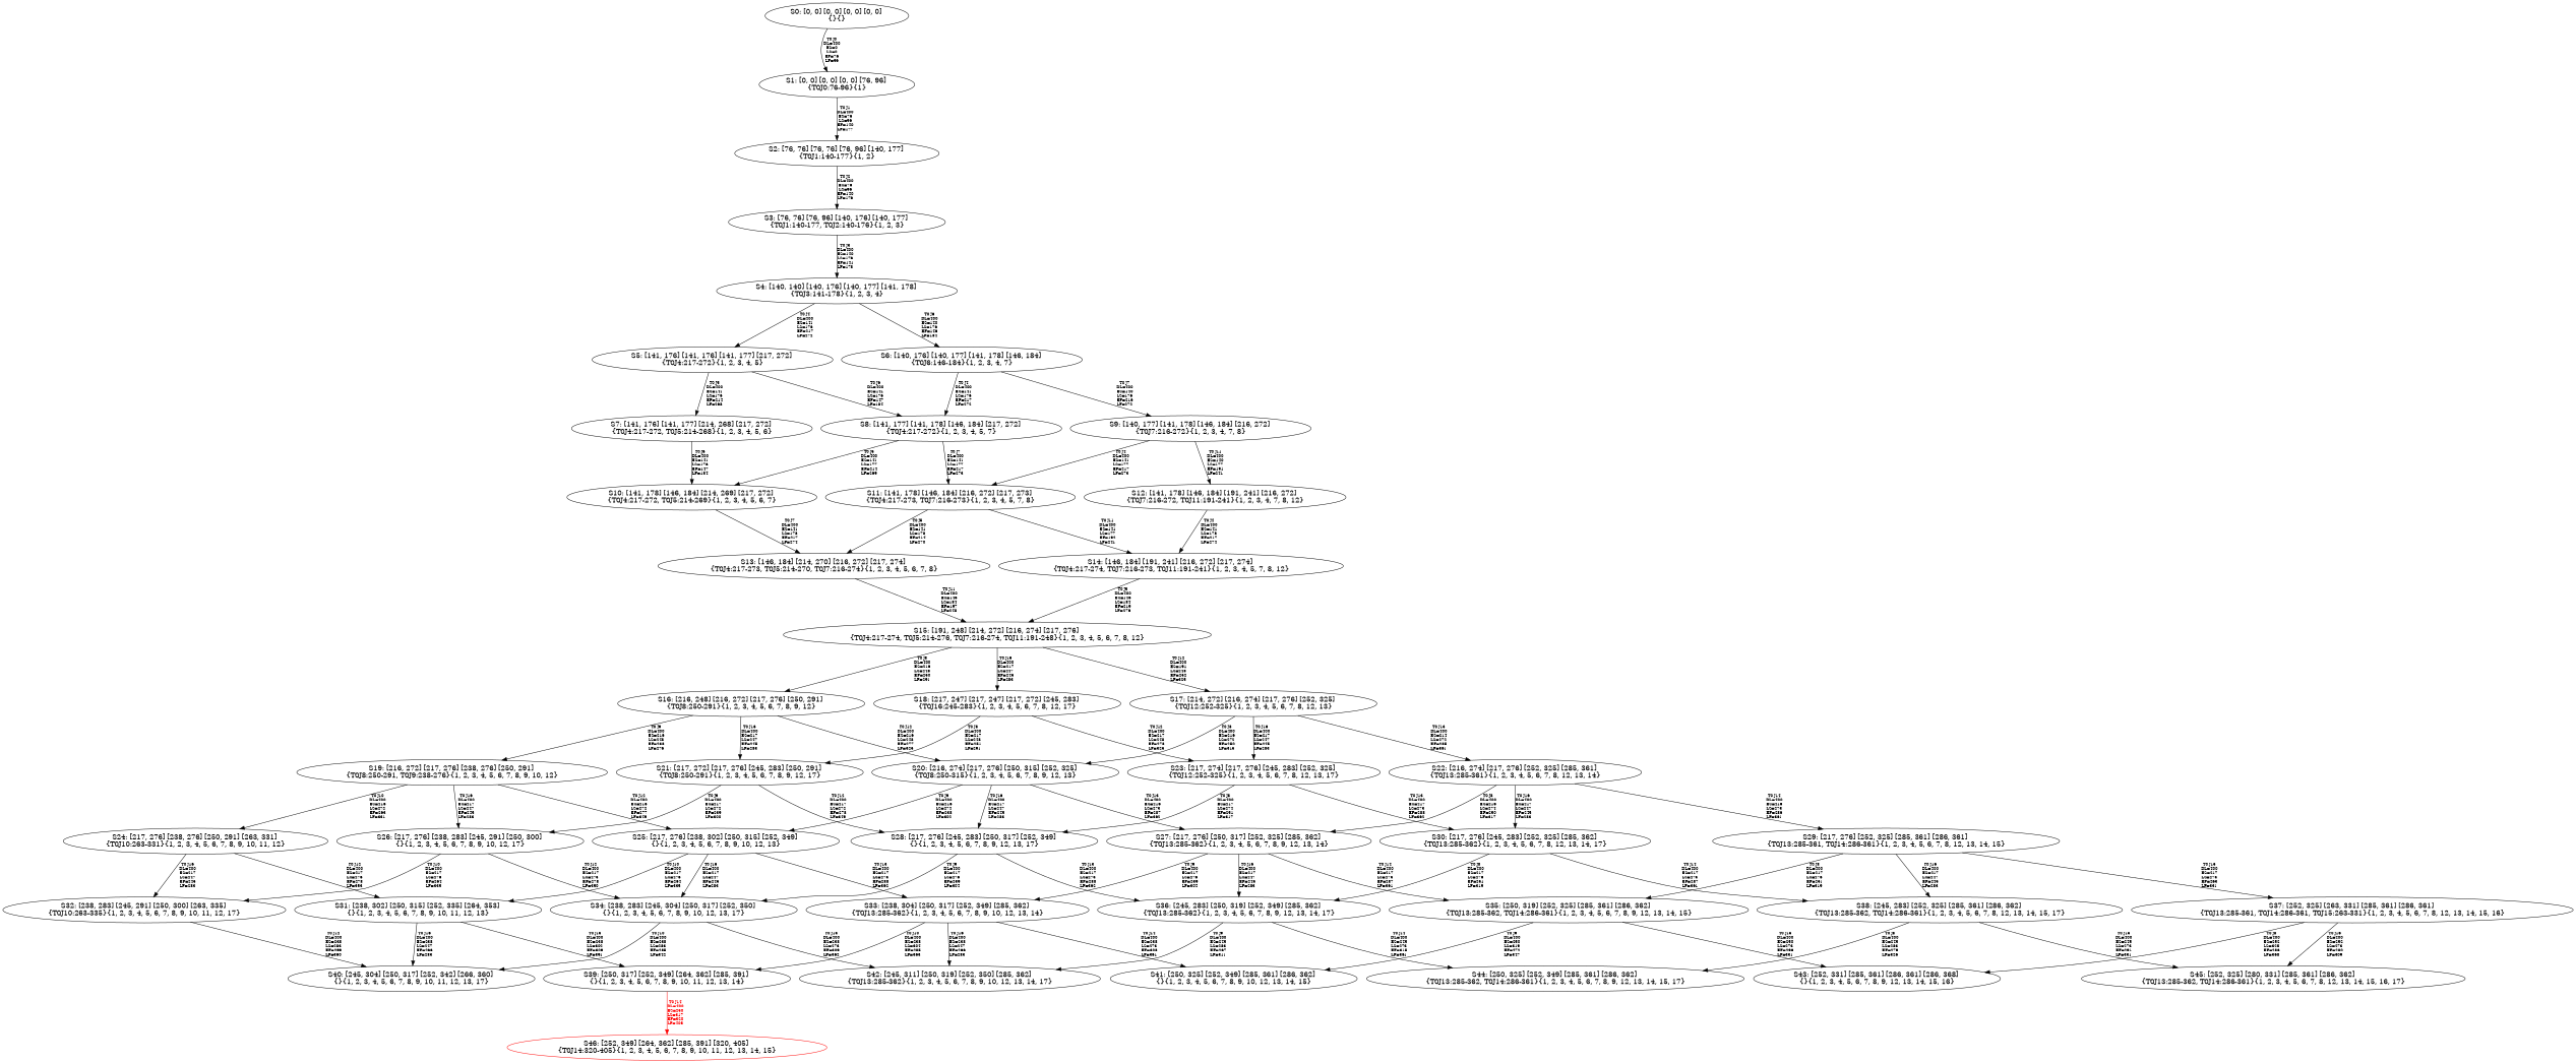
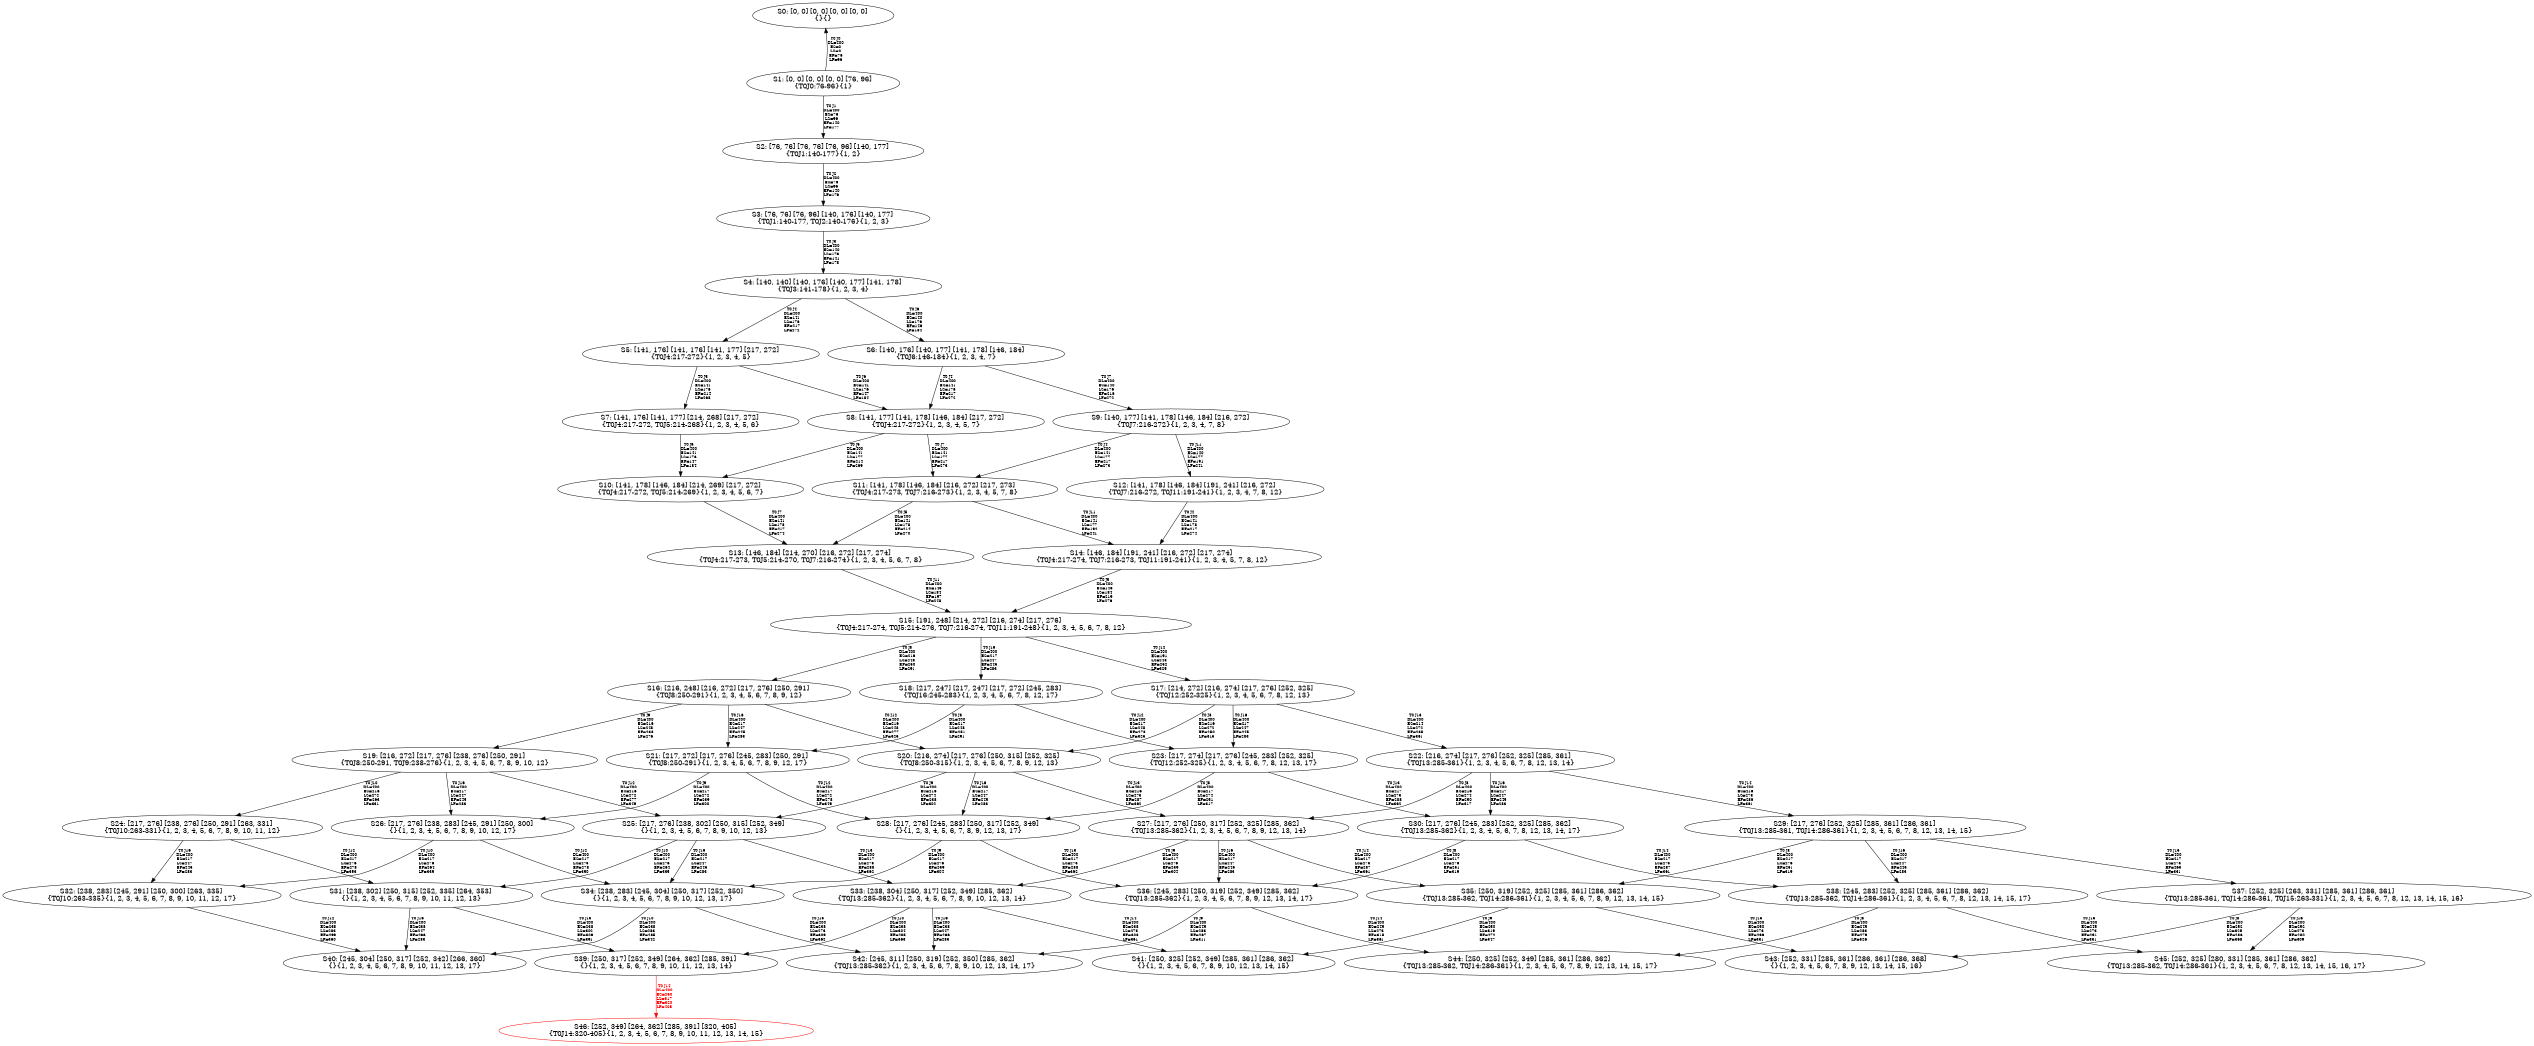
  digraph {
    edge [fontsize=8]
    n1 [label="S0: [0, 0] [0, 0] [0, 0] [0, 0] \n{}{}"]
    n2 [label="S1: [0, 0] [0, 0] [0, 0] [76, 96] \n{T0J0:76-96}{1}"]
    n3 [label="S2: [76, 76] [76, 76] [76, 96] [140, 177] \n{T0J1:140-177}{1, 2}"]
    n4 [label="S3: [76, 76] [76, 96] [140, 176] [140, 177] \n{T0J1:140-177, T0J2:140-176}{1, 2, 3}"]
    n5 [label="S4: [140, 140] [140, 176] [140, 177] [141, 178] \n{T0J3:141-178}{1, 2, 3, 4}"]
    n6 [label="S5: [141, 176] [141, 176] [141, 177] [217, 272] \n{T0J4:217-272}{1, 2, 3, 4, 5}"]
    n7 [label="S6: [140, 176] [140, 177] [141, 178] [146, 184] \n{T0J6:146-184}{1, 2, 3, 4, 7}"]
    n8 [label="S7: [141, 176] [141, 177] [214, 268] [217, 272] \n{T0J4:217-272, T0J5:214-268}{1, 2, 3, 4, 5, 6}"]
    n9 [label="S8: [141, 177] [141, 178] [146, 184] [217, 272] \n{T0J4:217-272}{1, 2, 3, 4, 5, 7}"]
    n10 [label="S9: [140, 177] [141, 178] [146, 184] [216, 272] \n{T0J7:216-272}{1, 2, 3, 4, 7, 8}"]
    n11 [label="S10: [141, 178] [146, 184] [214, 269] [217, 272] \n{T0J4:217-272, T0J5:214-269}{1, 2, 3, 4, 5, 6, 7}"]
    n12 [label="S11: [141, 178] [146, 184] [216, 272] [217, 273] \n{T0J4:217-273, T0J7:216-273}{1, 2, 3, 4, 5, 7, 8}"]
    n13 [label="S12: [141, 178] [146, 184] [191, 241] [216, 272] \n{T0J7:216-272, T0J11:191-241}{1, 2, 3, 4, 7, 8, 12}"]
    n14 [label="S13: [146, 184] [214, 270] [216, 272] [217, 274] \n{T0J4:217-273, T0J5:214-270, T0J7:216-274}{1, 2, 3, 4, 5, 6, 7, 8}"]
    n15 [label="S14: [146, 184] [191, 241] [216, 272] [217, 274] \n{T0J4:217-274, T0J7:216-273, T0J11:191-241}{1, 2, 3, 4, 5, 7, 8, 12}"]
    n16 [label="S15: [191, 248] [214, 272] [216, 274] [217, 276] \n{T0J4:217-274, T0J5:214-276, T0J7:216-274, T0J11:191-248}{1, 2, 3, 4, 5, 6, 7, 8, 12}"]
    n17 [label="S16: [216, 248] [216, 272] [217, 276] [250, 291] \n{T0J8:250-291}{1, 2, 3, 4, 5, 6, 7, 8, 9, 12}"]
    n18 [label="S17: [214, 272] [216, 274] [217, 276] [252, 325] \n{T0J12:252-325}{1, 2, 3, 4, 5, 6, 7, 8, 12, 13}"]
    n19 [label="S18: [217, 247] [217, 247] [217, 272] [245, 283] \n{T0J16:245-283}{1, 2, 3, 4, 5, 6, 7, 8, 12, 17}"]
    n20 [label="S19: [216, 272] [217, 276] [238, 276] [250, 291] \n{T0J8:250-291, T0J9:238-276}{1, 2, 3, 4, 5, 6, 7, 8, 9, 10, 12}"]
    n21 [label="S20: [216, 274] [217, 276] [250, 315] [252, 325] \n{T0J8:250-315}{1, 2, 3, 4, 5, 6, 7, 8, 9, 12, 13}"]
    n22 [label="S21: [217, 272] [217, 276] [245, 283] [250, 291] \n{T0J8:250-291}{1, 2, 3, 4, 5, 6, 7, 8, 9, 12, 17}"]
    n23 [label="S22: [216, 274] [217, 276] [252, 325] [285, 361] \n{T0J13:285-361}{1, 2, 3, 4, 5, 6, 7, 8, 12, 13, 14}"]
    n24 [label="S23: [217, 274] [217, 276] [245, 283] [252, 325] \n{T0J12:252-325}{1, 2, 3, 4, 5, 6, 7, 8, 12, 13, 17}"]
    n25 [label="S24: [217, 276] [238, 276] [250, 291] [263, 331] \n{T0J10:263-331}{1, 2, 3, 4, 5, 6, 7, 8, 9, 10, 11, 12}"]
    n26 [label="S25: [217, 276] [238, 302] [250, 315] [252, 349] \n{}{1, 2, 3, 4, 5, 6, 7, 8, 9, 10, 12, 13}"]
    n27 [label="S26: [217, 276] [238, 283] [245, 291] [250, 300] \n{}{1, 2, 3, 4, 5, 6, 7, 8, 9, 10, 12, 17}"]
    n28 [label="S27: [217, 276] [250, 317] [252, 325] [285, 362] \n{T0J13:285-362}{1, 2, 3, 4, 5, 6, 7, 8, 9, 12, 13, 14}"]
    n29 [label="S28: [217, 276] [245, 283] [250, 317] [252, 349] \n{}{1, 2, 3, 4, 5, 6, 7, 8, 9, 12, 13, 17}"]
    n30 [label="S29: [217, 276] [252, 325] [285, 361] [286, 361] \n{T0J13:285-361, T0J14:286-361}{1, 2, 3, 4, 5, 6, 7, 8, 12, 13, 14, 15}"]
    n31 [label="S30: [217, 276] [245, 283] [252, 325] [285, 362] \n{T0J13:285-362}{1, 2, 3, 4, 5, 6, 7, 8, 12, 13, 14, 17}"]
    n32 [label="S31: [238, 302] [250, 315] [252, 335] [264, 353] \n{}{1, 2, 3, 4, 5, 6, 7, 8, 9, 10, 11, 12, 13}"]
    n33 [label="S32: [238, 283] [245, 291] [250, 300] [263, 335] \n{T0J10:263-335}{1, 2, 3, 4, 5, 6, 7, 8, 9, 10, 11, 12, 17}"]
    n34 [label="S33: [238, 304] [250, 317] [252, 349] [285, 362] \n{T0J13:285-362}{1, 2, 3, 4, 5, 6, 7, 8, 9, 10, 12, 13, 14}"]
    n35 [label="S34: [238, 283] [245, 304] [250, 317] [252, 350] \n{}{1, 2, 3, 4, 5, 6, 7, 8, 9, 10, 12, 13, 17}"]
    n36 [label="S35: [250, 319] [252, 325] [285, 361] [286, 362] \n{T0J13:285-362, T0J14:286-361}{1, 2, 3, 4, 5, 6, 7, 8, 9, 12, 13, 14, 15}"]
    n37 [label="S36: [245, 283] [250, 319] [252, 349] [285, 362] \n{T0J13:285-362}{1, 2, 3, 4, 5, 6, 7, 8, 9, 12, 13, 14, 17}"]
    n38 [label="S37: [252, 325] [263, 331] [285, 361] [286, 361] \n{T0J13:285-361, T0J14:286-361, T0J15:263-331}{1, 2, 3, 4, 5, 6, 7, 8, 12, 13, 14, 15, 16}"]
    n39 [label="S38: [245, 283] [252, 325] [285, 361] [286, 362] \n{T0J13:285-362, T0J14:286-361}{1, 2, 3, 4, 5, 6, 7, 8, 12, 13, 14, 15, 17}"]
    n40 [label="S39: [250, 317] [252, 349] [264, 362] [285, 391] \n{}{1, 2, 3, 4, 5, 6, 7, 8, 9, 10, 11, 12, 13, 14}"]
    n41 [label="S40: [245, 304] [250, 317] [252, 342] [266, 360] \n{}{1, 2, 3, 4, 5, 6, 7, 8, 9, 10, 11, 12, 13, 17}"]
    n42 [label="S41: [250, 325] [252, 349] [285, 361] [286, 362] \n{}{1, 2, 3, 4, 5, 6, 7, 8, 9, 10, 12, 13, 14, 15}"]
    n43 [label="S42: [245, 311] [250, 319] [252, 350] [285, 362] \n{T0J13:285-362}{1, 2, 3, 4, 5, 6, 7, 8, 9, 10, 12, 13, 14, 17}"]
    n44 [label="S43: [252, 331] [285, 361] [286, 361] [286, 368] \n{}{1, 2, 3, 4, 5, 6, 7, 8, 9, 12, 13, 14, 15, 16}"]
    n45 [label="S44: [250, 325] [252, 349] [285, 361] [286, 362] \n{T0J13:285-362, T0J14:286-361}{1, 2, 3, 4, 5, 6, 7, 8, 9, 12, 13, 14, 15, 17}"]
    n46 [label="S45: [252, 325] [280, 331] [285, 361] [286, 362] \n{T0J13:285-362, T0J14:286-361}{1, 2, 3, 4, 5, 6, 7, 8, 12, 13, 14, 15, 16, 17}"]
    n47 [color=Red label="S46: [252, 349] [264, 362] [285, 391] [320, 405] \n{T0J14:320-405}{1, 2, 3, 4, 5, 6, 7, 8, 9, 10, 11, 12, 13, 14, 15}"]
-   n1 -> n2 [label="T0 J0\nDL=400\nES=0\nLS=0\nEF=76\nLF=96"]
+   n2 -> n1 [label="T0 J0\nDL=400\nES=0\nLS=0\nEF=76\nLF=96"]
    n2 -> n3 [label="T0 J1\nDL=400\nES=76\nLS=96\nEF=140\nLF=177"]
    n3 -> n4 [label="T0 J2\nDL=400\nES=76\nLS=96\nEF=140\nLF=176"]
    n4 -> n5 [label="T0 J3\nDL=400\nES=140\nLS=176\nEF=141\nLF=178"]
    n5 -> n6 [label="T0 J4\nDL=400\nES=141\nLS=176\nEF=217\nLF=272"]
    n5 -> n7 [label="T0 J6\nDL=400\nES=140\nLS=176\nEF=146\nLF=184"]
    n6 -> n8 [label="T0 J5\nDL=400\nES=141\nLS=176\nEF=214\nLF=268"]
    n6 -> n9 [label="T0 J6\nDL=400\nES=141\nLS=176\nEF=147\nLF=184"]
    n7 -> n9 [label="T0 J4\nDL=400\nES=141\nLS=176\nEF=217\nLF=272"]
    n7 -> n10 [label="T0 J7\nDL=400\nES=140\nLS=176\nEF=216\nLF=272"]
    n8 -> n11 [label="T0 J6\nDL=400\nES=141\nLS=176\nEF=147\nLF=184"]
    n9 -> n11 [label="T0 J5\nDL=400\nES=141\nLS=177\nEF=214\nLF=269"]
    n9 -> n12 [label="T0 J7\nDL=400\nES=141\nLS=177\nEF=217\nLF=273"]
    n10 -> n12 [label="T0 J4\nDL=400\nES=141\nLS=177\nEF=217\nLF=273"]
    n10 -> n13 [label="T0 J11\nDL=400\nES=140\nLS=177\nEF=191\nLF=241"]
    n11 -> n14 [label="T0 J7\nDL=400\nES=141\nLS=178\nEF=217\nLF=274"]
    n12 -> n14 [label="T0 J5\nDL=400\nES=141\nLS=178\nEF=214\nLF=270"]
    n12 -> n15 [label="T0 J11\nDL=400\nES=141\nLS=177\nEF=192\nLF=241"]
    n13 -> n15 [label="T0 J4\nDL=400\nES=141\nLS=178\nEF=217\nLF=274"]
    n14 -> n16 [label="T0 J11\nDL=400\nES=146\nLS=184\nEF=197\nLF=248"]
    n15 -> n16 [label="T0 J5\nDL=400\nES=146\nLS=184\nEF=219\nLF=276"]
    n16 -> n17 [label="T0 J8\nDL=400\nES=216\nLS=248\nEF=250\nLF=291"]
    n16 -> n18 [label="T0 J12\nDL=400\nES=191\nLS=248\nEF=252\nLF=325"]
    n16 -> n19 [label="T0 J16\nDL=400\nES=217\nLS=247\nEF=245\nLF=283"]
    n17 -> n20 [label="T0 J9\nDL=400\nES=216\nLS=248\nEF=238\nLF=276"]
    n17 -> n21 [label="T0 J12\nDL=400\nES=216\nLS=248\nEF=277\nLF=325"]
    n17 -> n22 [label="T0 J16\nDL=400\nES=217\nLS=247\nEF=245\nLF=283"]
    n18 -> n21 [label="T0 J8\nDL=400\nES=216\nLS=272\nEF=250\nLF=315"]
    n18 -> n23 [label="T0 J13\nDL=400\nES=214\nLS=272\nEF=285\nLF=361"]
    n18 -> n24 [label="T0 J16\nDL=400\nES=217\nLS=247\nEF=245\nLF=283"]
    n19 -> n22 [label="T0 J8\nDL=400\nES=217\nLS=248\nEF=251\nLF=291"]
    n19 -> n24 [label="T0 J12\nDL=400\nES=217\nLS=248\nEF=278\nLF=325"]
    n20 -> n25 [label="T0 J10\nDL=400\nES=216\nLS=272\nEF=263\nLF=331"]
    n20 -> n26 [label="T0 J12\nDL=400\nES=216\nLS=272\nEF=277\nLF=349"]
    n20 -> n27 [label="T0 J16\nDL=400\nES=217\nLS=247\nEF=245\nLF=283"]
    n21 -> n26 [label="T0 J9\nDL=400\nES=216\nLS=274\nEF=238\nLF=302"]
    n21 -> n28 [label="T0 J13\nDL=400\nES=216\nLS=273\nEF=287\nLF=362"]
    n21 -> n29 [label="T0 J16\nDL=400\nES=217\nLS=247\nEF=245\nLF=283"]
    n22 -> n27 [label="T0 J9\nDL=400\nES=217\nLS=272\nEF=239\nLF=300"]
    n22 -> n29 [label="T0 J12\nDL=400\nES=217\nLS=272\nEF=278\nLF=349"]
    n23 -> n28 [label="T0 J8\nDL=400\nES=216\nLS=274\nEF=250\nLF=317"]
    n23 -> n30 [label="T0 J14\nDL=400\nES=216\nLS=273\nEF=286\nLF=361"]
    n23 -> n31 [label="T0 J16\nDL=400\nES=217\nLS=247\nEF=245\nLF=283"]
    n24 -> n29 [label="T0 J8\nDL=400\nES=217\nLS=274\nEF=251\nLF=317"]
    n24 -> n31 [label="T0 J13\nDL=400\nES=217\nLS=273\nEF=288\nLF=362"]
    n25 -> n32 [label="T0 J12\nDL=400\nES=217\nLS=276\nEF=278\nLF=353"]
    n25 -> n33 [label="T0 J16\nDL=400\nES=217\nLS=247\nEF=245\nLF=283"]
    n26 -> n32 [label="T0 J10\nDL=400\nES=217\nLS=276\nEF=264\nLF=335"]
    n26 -> n34 [label="T0 J13\nDL=400\nES=217\nLS=273\nEF=288\nLF=362"]
    n26 -> n35 [label="T0 J16\nDL=400\nES=217\nLS=247\nEF=245\nLF=283"]
    n27 -> n33 [label="T0 J10\nDL=400\nES=217\nLS=276\nEF=264\nLF=335"]
    n27 -> n35 [label="T0 J12\nDL=400\nES=217\nLS=273\nEF=278\nLF=350"]
    n28 -> n34 [label="T0 J9\nDL=400\nES=217\nLS=276\nEF=239\nLF=304"]
    n28 -> n36 [label="T0 J14\nDL=400\nES=217\nLS=273\nEF=287\nLF=361"]
    n28 -> n37 [label="T0 J16\nDL=400\nES=217\nLS=247\nEF=245\nLF=283"]
    n29 -> n35 [label="T0 J9\nDL=400\nES=217\nLS=276\nEF=239\nLF=304"]
    n29 -> n37 [label="T0 J13\nDL=400\nES=217\nLS=273\nEF=288\nLF=362"]
    n30 -> n36 [label="T0 J8\nDL=400\nES=217\nLS=276\nEF=251\nLF=319"]
    n30 -> n38 [label="T0 J15\nDL=400\nES=217\nLS=273\nEF=263\nLF=331"]
    n30 -> n39 [label="T0 J16\nDL=400\nES=217\nLS=247\nEF=245\nLF=283"]
    n31 -> n37 [label="T0 J8\nDL=400\nES=217\nLS=276\nEF=251\nLF=319"]
    n31 -> n39 [label="T0 J14\nDL=400\nES=217\nLS=273\nEF=287\nLF=361"]
    n32 -> n40 [label="T0 J13\nDL=400\nES=238\nLS=302\nEF=309\nLF=391"]
    n32 -> n41 [label="T0 J16\nDL=400\nES=238\nLS=247\nEF=266\nLF=283"]
    n33 -> n41 [label="T0 J12\nDL=400\nES=238\nLS=283\nEF=299\nLF=360"]
    n34 -> n40 [label="T0 J10\nDL=400\nES=238\nLS=304\nEF=285\nLF=363"]
    n34 -> n42 [label="T0 J14\nDL=400\nES=238\nLS=273\nEF=308\nLF=361"]
    n34 -> n43 [label="T0 J16\nDL=400\nES=238\nLS=247\nEF=266\nLF=283"]
    n35 -> n41 [label="T0 J10\nDL=400\nES=238\nLS=283\nEF=285\nLF=342"]
    n35 -> n43 [label="T0 J13\nDL=400\nES=238\nLS=273\nEF=309\nLF=362"]
    n36 -> n42 [label="T0 J9\nDL=400\nES=250\nLS=319\nEF=272\nLF=347"]
    n36 -> n44 [label="T0 J15\nDL=400\nES=250\nLS=273\nEF=296\nLF=331"]
    n37 -> n43 [label="T0 J9\nDL=400\nES=245\nLS=283\nEF=267\nLF=311"]
    n37 -> n45 [label="T0 J14\nDL=400\nES=245\nLS=273\nEF=315\nLF=361"]
    n38 -> n44 [label="T0 J8\nDL=400\nES=252\nLS=325\nEF=286\nLF=368"]
    n38 -> n46 [label="T0 J16\nDL=400\nES=252\nLS=273\nEF=280\nLF=309"]
    n39 -> n45 [label="T0 J8\nDL=400\nES=245\nLS=283\nEF=279\nLF=326"]
    n39 -> n46 [label="T0 J15\nDL=400\nES=245\nLS=273\nEF=291\nLF=331"]
    n40 -> n47 [color=Red fontcolor=Red label="T0 J14\nDL=400\nES=250\nLS=317\nEF=320\nLF=405"]
  }
